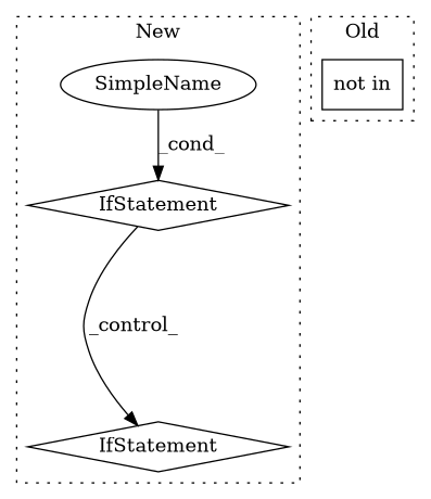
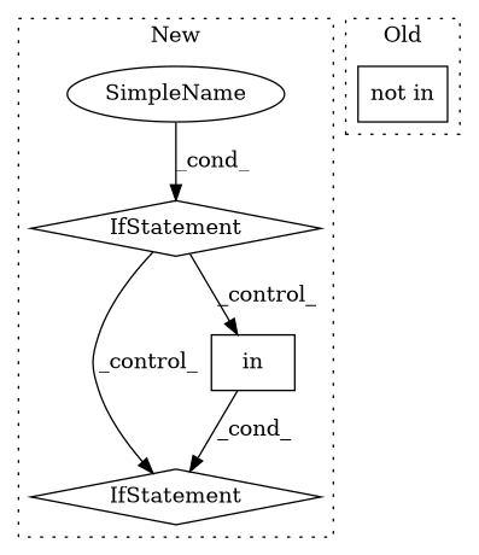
  digraph {
    node [a=25 l="12,2" shape=diamond]
    n1 [label=IfStatement s="5272,5308"]
+   n2 [a=105 l=24 label=in s=5284 shape=box]
    n3 [label=IfStatement s="5170,5224"]
    n4 [a=42 label=SimpleName shape=ellipse l=""]
    n5 [a=108 l=28 label="not in" s=5119 shape=box]
    subgraph cluster_1 {
      label=New
      style=dotted
      n1
+     n2
      n3
      n4
    }
    subgraph cluster_2 {
      label=Old
      style=dotted
      n5
    }
+   n2 -> n1 [label=_cond_]
    n3 -> n1 [label=_control_]
+   n3 -> n2 [label=_control_]
    n4 -> n3 [label=_cond_]
  }
